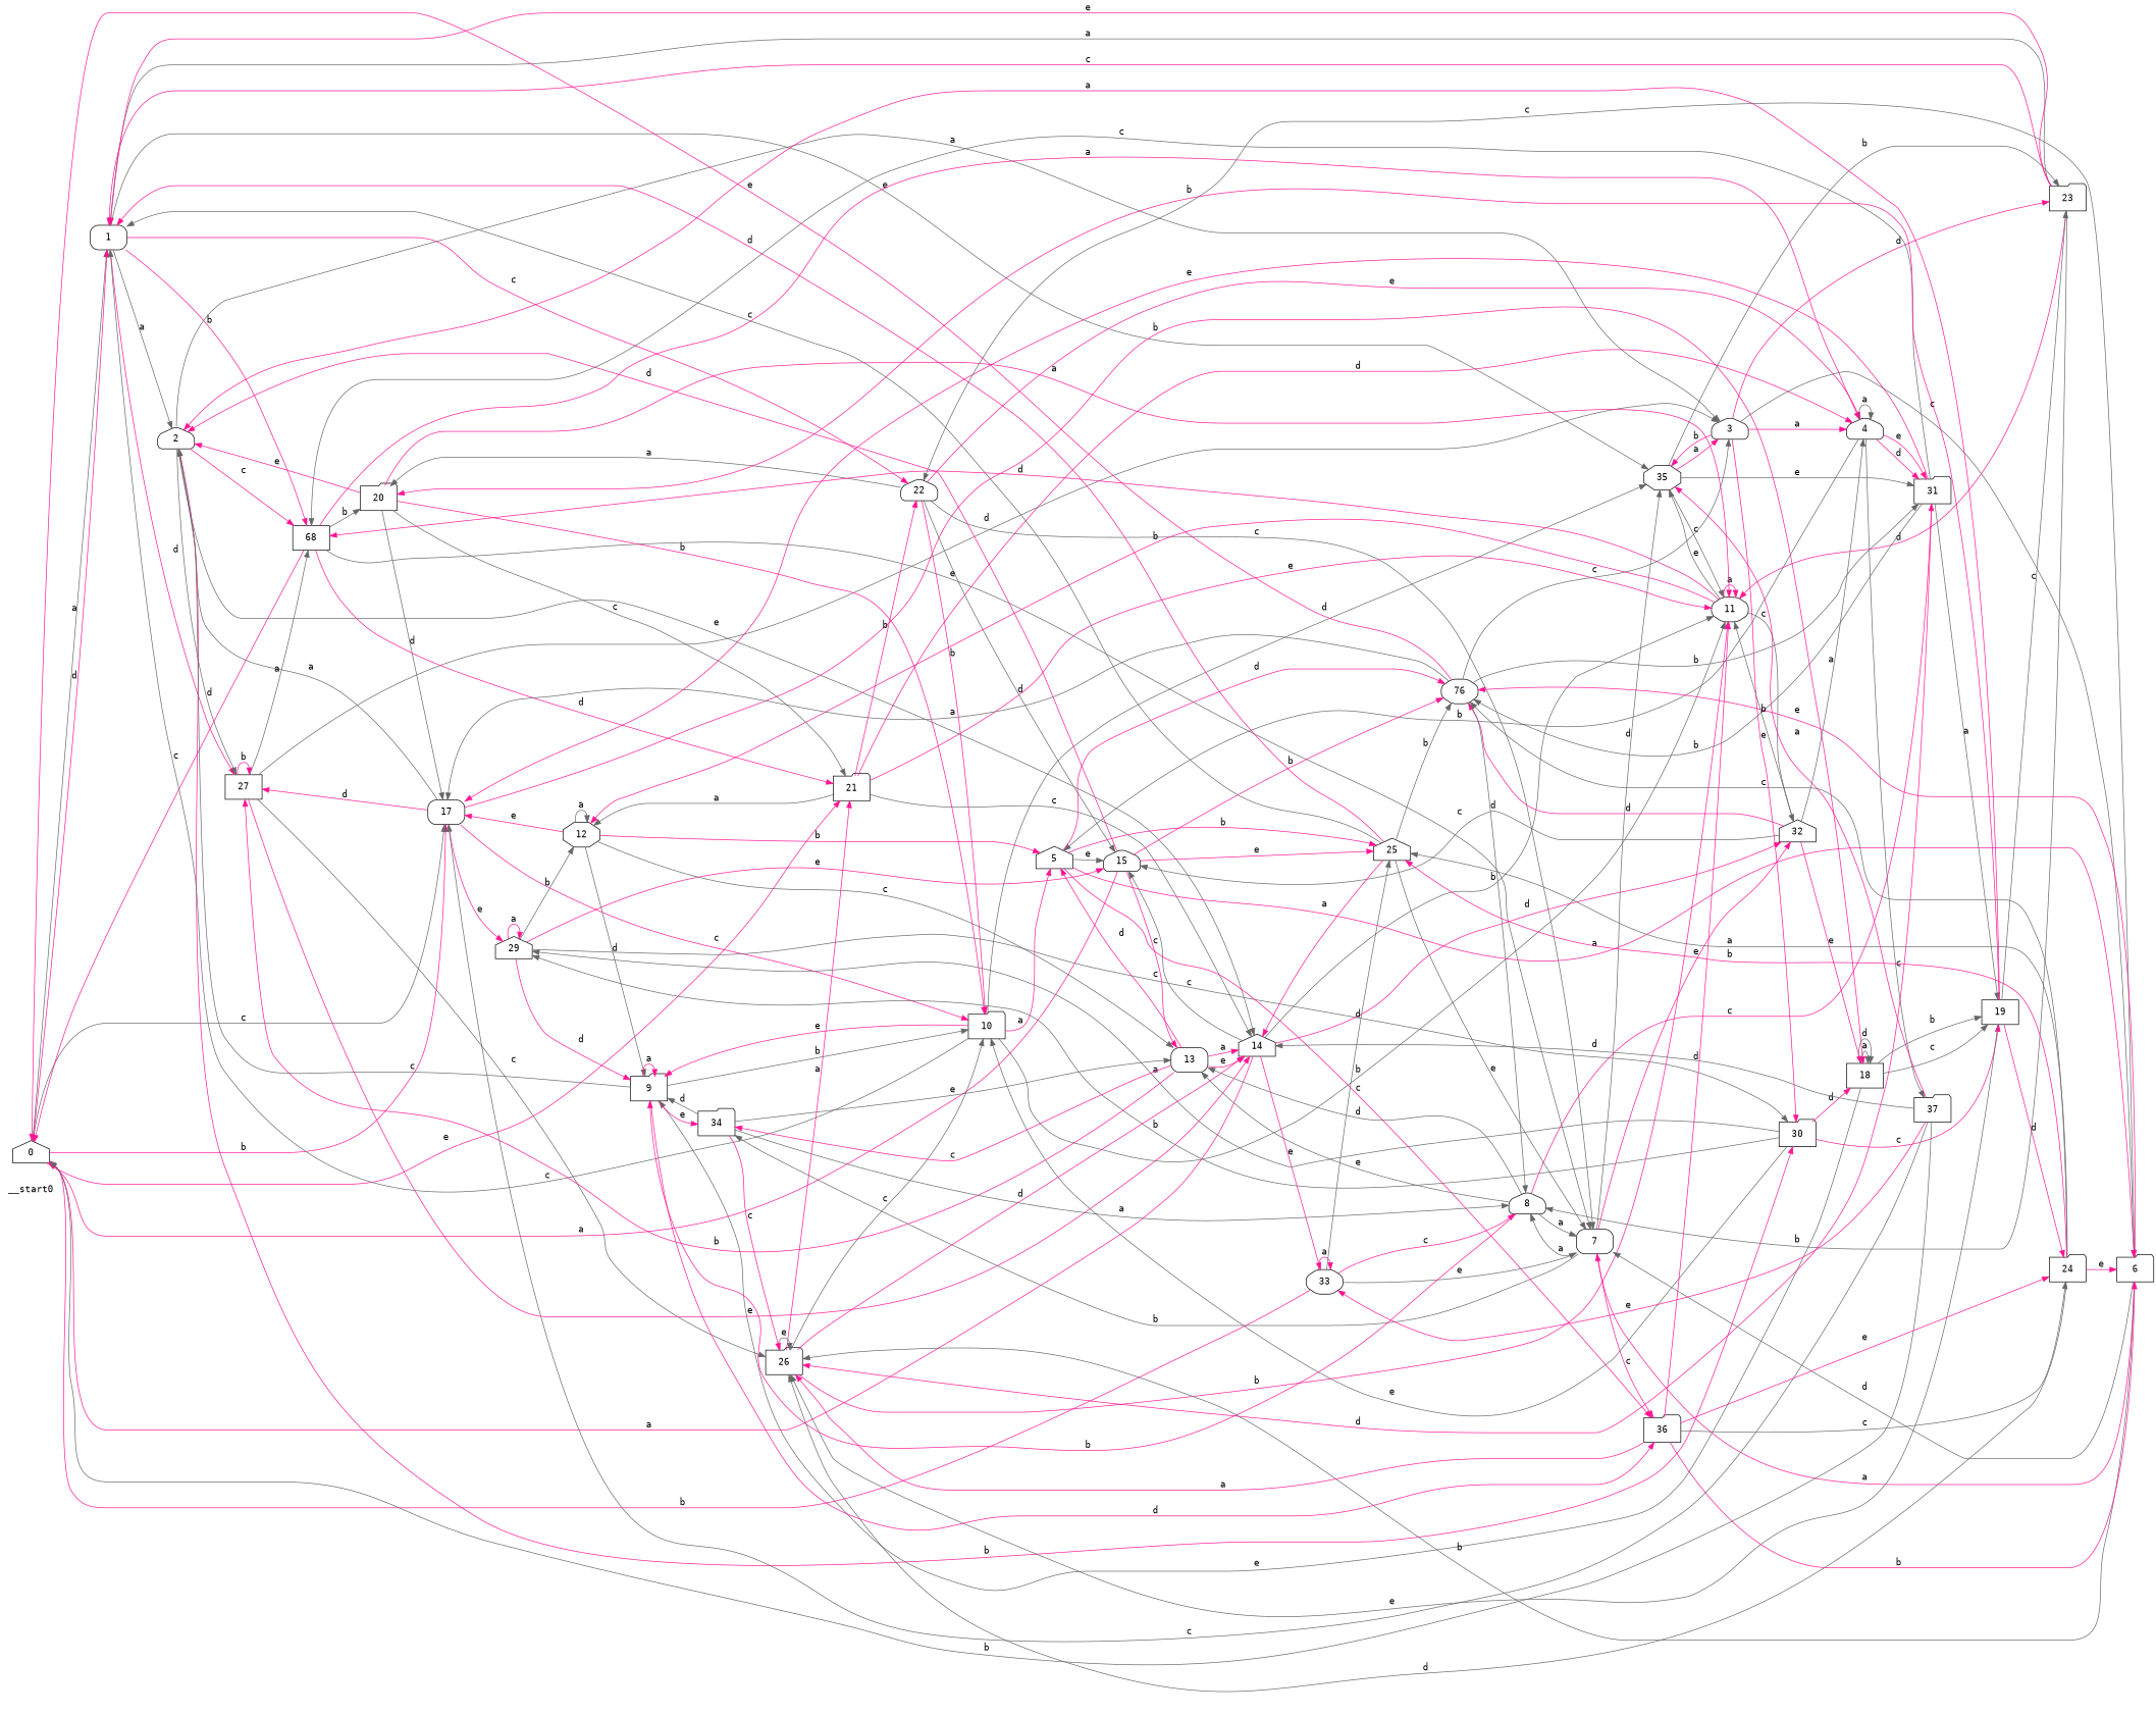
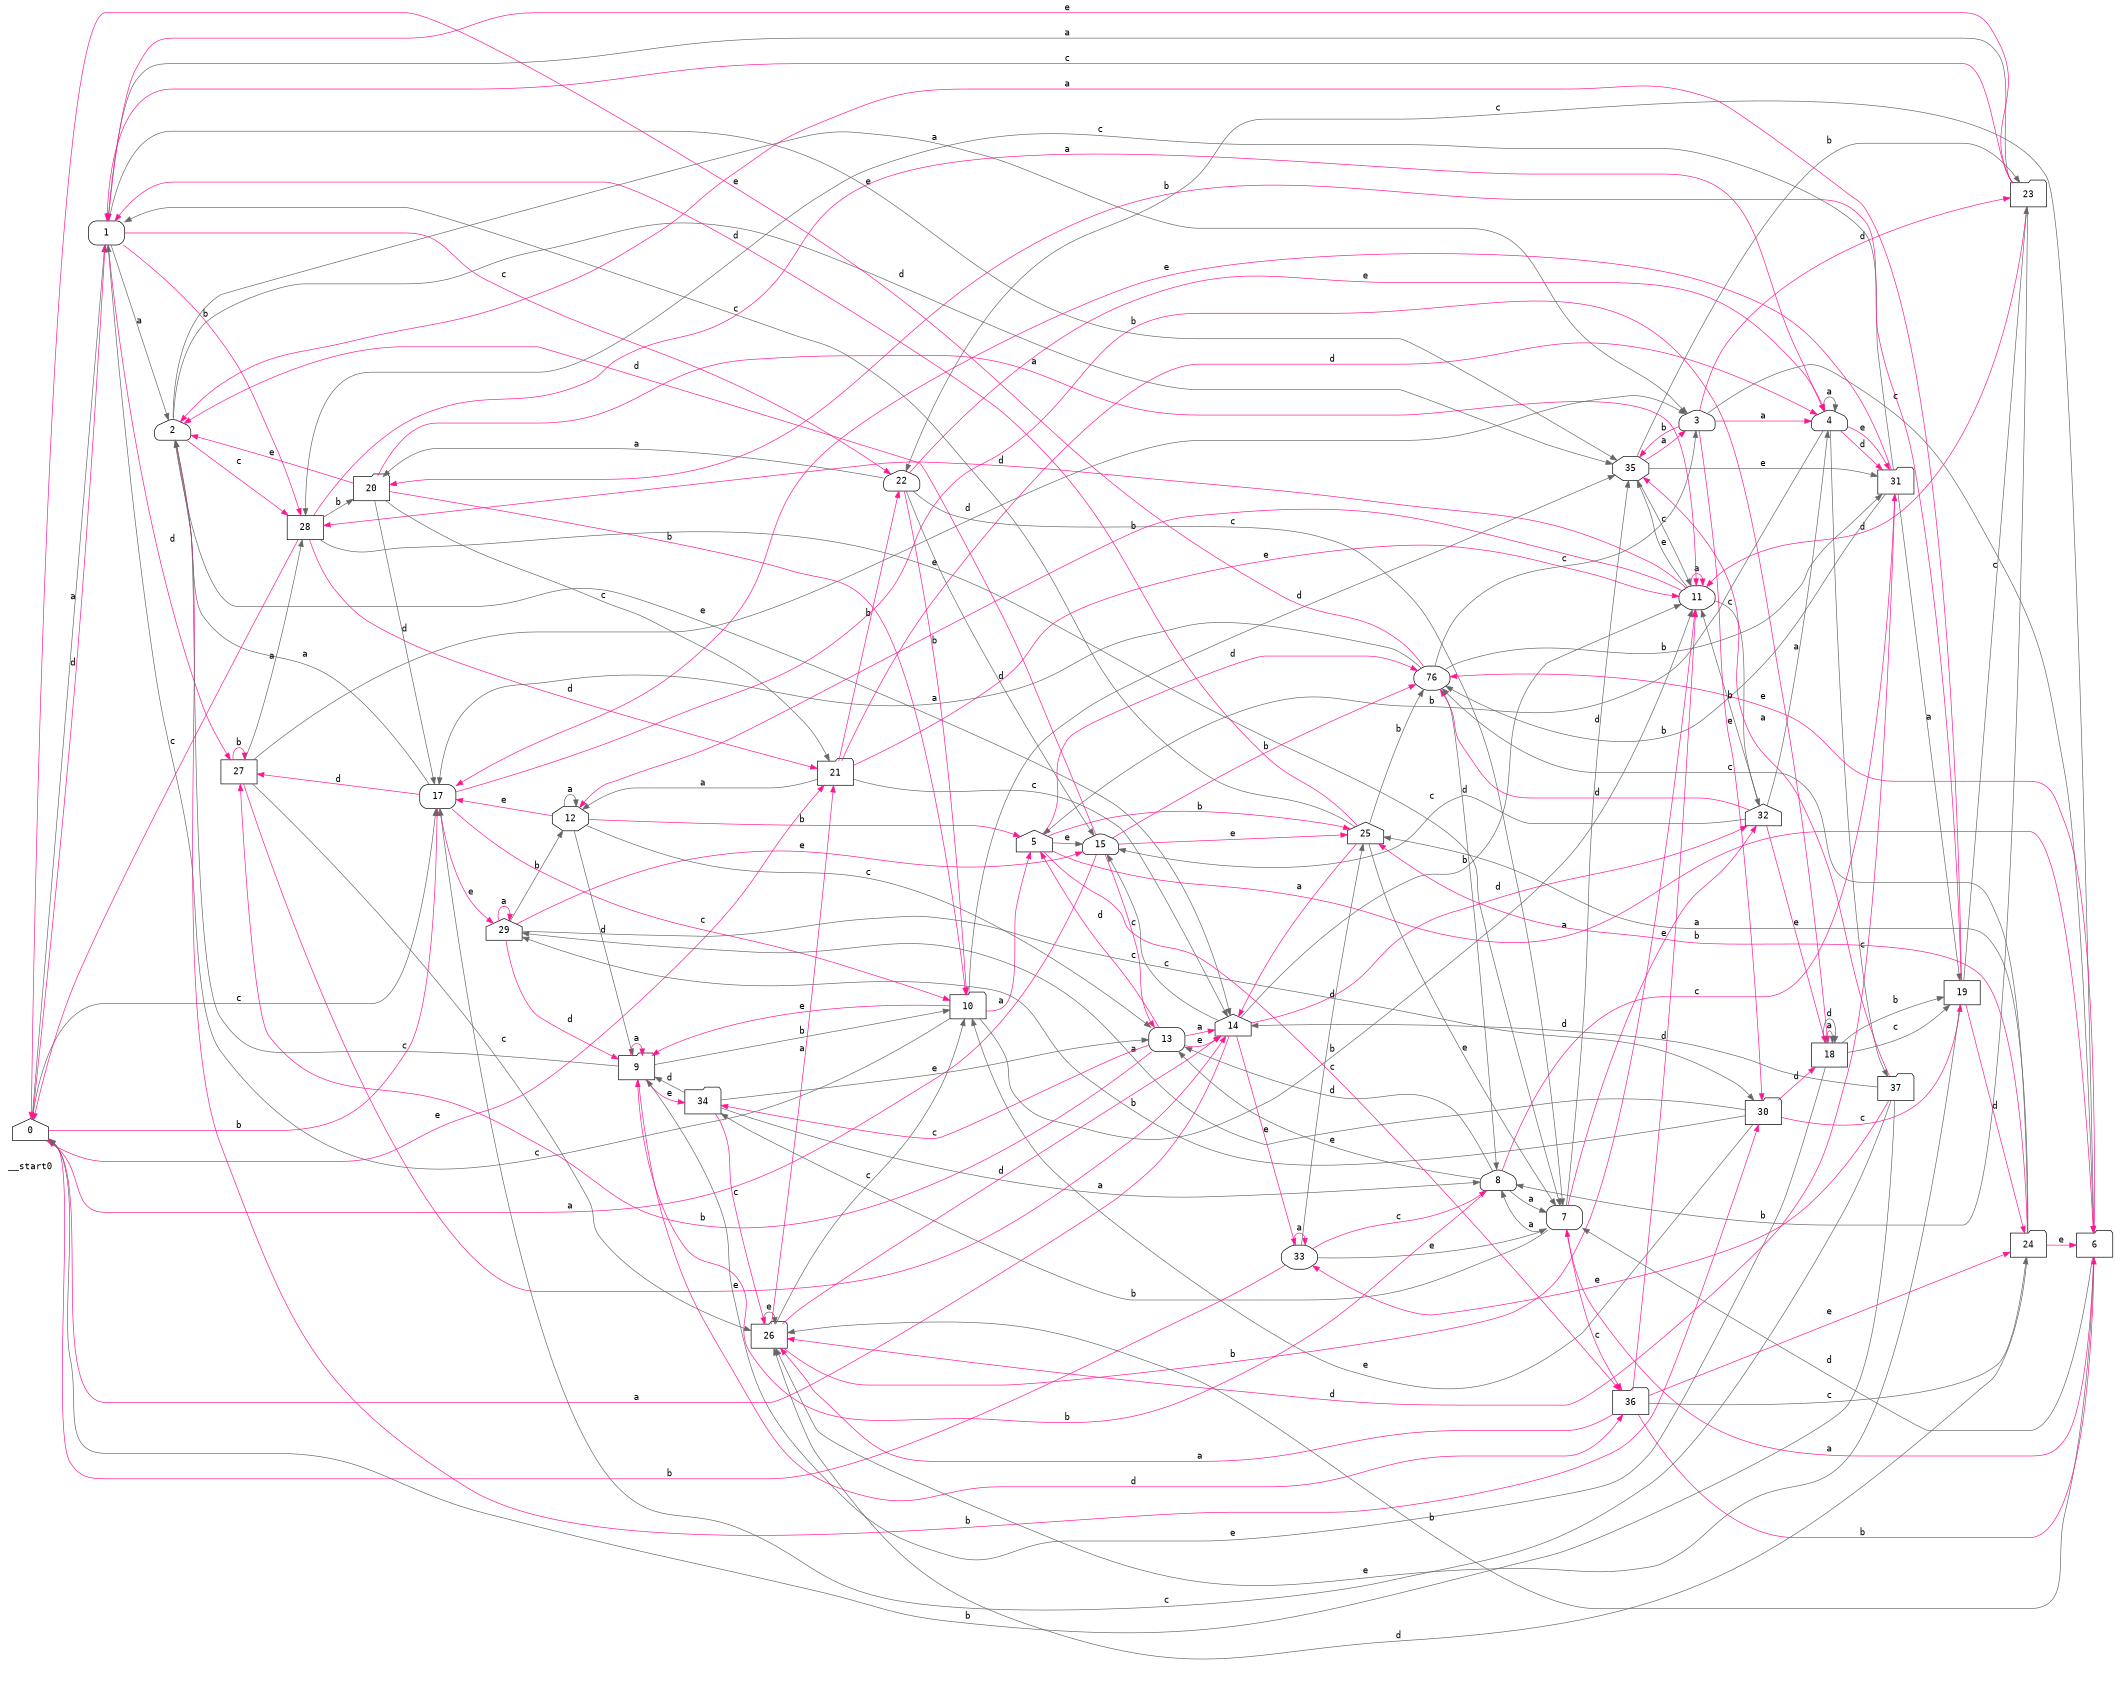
  digraph {
    fontname="DejaVu Sans Mono"
    rankdir=LR
    node [fontname="DejaVu Sans Mono" shape=folder color=black fillcolor=white style=filled]
    edge [color=deeppink fontname="DejaVu Sans Mono"]
    __start0 [shape=none color="" fillcolor="" style=""]
    n2 [label=0 shape=house]
    n3 [label=1 shape=box style="rounded,filled"]
    n4 [label=17 shape=box style="rounded,filled"]
    n5 [label=21]
    n6 [label=2 shape=house style="rounded,filled"]
    n7 [label=22 shape=house style="rounded,filled"]
    n8 [label=27 shape=box]
-   n9 [label=68 shape=box]
+   n9 [label=28 shape=box]
    n10 [label=35 shape=octagon]
    n11 [label=10]
    n12 [label=18 shape=box]
    n13 [label=29 shape=house]
    n14 [label=14 shape=house]
    n15 [label=4 shape=house style="rounded,filled"]
    n16 [label=11 shape=octagon style="rounded,filled"]
    n17 [label=12 shape=octagon]
    n18 [label=3 shape=house style="rounded,filled"]
    n19 [label=30]
    n20 [label=15 shape=house style="rounded,filled"]
    n21 [label=7 shape=box style="rounded,filled"]
    n22 [label=20]
    n23 [label=26 style="rounded,filled"]
    n24 [label=23 style="rounded,filled"]
    n25 [label=31]
    n26 [label=6]
    n27 [label=32 shape=house]
    n28 [label=33 shape=octagon style="rounded,filled"]
    n29 [label=19 shape=box]
    n30 [label=5 shape=house]
    n31 [label=37]
    n32 [label=76 shape=octagon style="rounded,filled"]
    n33 [label=8 shape=house style="rounded,filled"]
    n34 [label=25 shape=house]
    n35 [label=36]
    n36 [label=13 shape=box style="rounded,filled"]
    n37 [label=24]
    n38 [label=34 style="rounded,filled"]
    n39 [label=9]
    n2 -> n3 [color=gray40 label=a]
    n2 -> n3 [label=d]
    n2 -> n4 [label=b]
    n2 -> n4 [color=gray40 label=c]
    n2 -> n5 [label=e]
    n3 -> n6 [color=gray40 label=a]
    n3 -> n7 [label=c]
    n3 -> n8 [label=d]
    n3 -> n9 [label=b]
    n3 -> n10 [color=gray40 label=e]
    n4 -> n6 [color=gray40 label=a]
    n4 -> n8 [label=d]
    n4 -> n11 [label=c]
    n4 -> n12 [label=b]
    n4 -> n13 [label=e]
    n5 -> n7 [label=b]
    n5 -> n14 [color=gray40 label=c]
    n5 -> n15 [label=d]
    n5 -> n16 [label=e]
    n5 -> n17 [color=gray40 label=a]
    n6 -> n9 [label=c]
-   n6 -> n8 [color=gray40 label=d]
+   n6 -> n10 [color=gray40 label=d]
    n6 -> n14 [color=gray40 label=e]
    n6 -> n18 [color=gray40 label=a]
    n6 -> n19 [label=b]
    n7 -> n11 [label=b]
    n7 -> n15 [label=e]
    n7 -> n20 [color=gray40 label=d]
    n7 -> n21 [color=gray40 label=c]
    n7 -> n22 [color=gray40 label=a]
    n8 -> n8 [label=b]
    n8 -> n9 [color=gray40 label=a]
    n8 -> n14 [label=e]
    n8 -> n18 [color=gray40 label=d]
    n8 -> n23 [color=gray40 label=c]
    n9 -> n2 [label=c]
    n9 -> n5 [label=d]
    n9 -> n15 [label=a]
    n9 -> n21 [color=gray40 label=e]
    n9 -> n22 [color=gray40 label=b]
    n10 -> n16 [color=gray40 label=c]
    n10 -> n18 [label=a]
    n10 -> n24 [color=gray40 label=b]
    n10 -> n25 [color=gray40 label=e]
    n11 -> n3 [color=gray40 label=c]
    n11 -> n10 [color=gray40 label=d]
    n11 -> n16 [color=gray40 label=b]
    n11 -> n30 [label=a]
    n11 -> n39 [label=e]
    n12 -> n12 [color=gray40 label=a]
    n12 -> n12 [color=gray40 label=d]
    n12 -> n29 [color=gray40 label=b]
    n12 -> n29 [color=gray40 label=c]
    n12 -> n39 [color=gray40 label=e]
    n13 -> n13 [label=a]
    n13 -> n17 [color=gray40 label=b]
    n13 -> n19 [color=gray40 label=c]
    n13 -> n20 [label=e]
    n13 -> n39 [label=d]
    n14 -> n2 [label=a]
    n14 -> n16 [color=gray40 label=b]
    n14 -> n20 [color=gray40 label=c]
    n14 -> n27 [label=d]
    n14 -> n28 [label=e]
    n15 -> n15 [color=gray40 label=a]
    n15 -> n25 [label=d]
    n15 -> n25 [label=e]
    n15 -> n30 [color=gray40 label=b]
    n15 -> n31 [color=gray40 label=c]
    n16 -> n9 [label=d]
    n16 -> n10 [color=gray40 label=e]
    n16 -> n16 [label=a]
    n16 -> n17 [label=b]
    n16 -> n27 [color=gray40 label=c]
    n17 -> n4 [label=e]
    n17 -> n17 [color=gray40 label=a]
    n17 -> n30 [label=b]
    n17 -> n36 [color=gray40 label=c]
    n17 -> n39 [color=gray40 label=d]
    n18 -> n10 [label=b]
    n18 -> n15 [label=a]
    n18 -> n19 [label=e]
    n18 -> n24 [label=d]
    n18 -> n26 [color=gray40 label=c]
    n19 -> n11 [color=gray40 label=e]
    n19 -> n12 [label=d]
    n19 -> n13 [color=gray40 label=a]
    n19 -> n13 [color=gray40 label=b]
    n19 -> n29 [label=c]
    n20 -> n2 [label=a]
    n20 -> n6 [label=d]
    n20 -> n32 [label=b]
    n20 -> n34 [label=e]
    n20 -> n36 [label=c]
    n21 -> n10 [color=gray40 label=d]
    n21 -> n27 [label=e]
    n21 -> n33 [color=gray40 label=a]
    n21 -> n35 [label=c]
    n21 -> n38 [color=gray40 label=b]
    n22 -> n4 [color=gray40 label=d]
    n22 -> n5 [color=gray40 label=c]
    n22 -> n6 [label=e]
    n22 -> n11 [label=b]
    n22 -> n16 [label=a]
    n23 -> n5 [label=a]
    n23 -> n11 [color=gray40 label=c]
    n23 -> n14 [label=d]
    n23 -> n16 [label=b]
    n23 -> n23 [color=gray40 label=e]
    n24 -> n3 [color=gray40 label=a]
    n24 -> n3 [label=c]
    n24 -> n3 [label=e]
    n24 -> n16 [label=d]
    n24 -> n33 [color=gray40 label=b]
    n25 -> n4 [label=e]
    n25 -> n9 [color=gray40 label=c]
    n25 -> n23 [label=d]
    n25 -> n29 [color=gray40 label=a]
    n25 -> n32 [color=gray40 label=b]
    n26 -> n7 [color=gray40 label=c]
    n26 -> n21 [label=a]
    n26 -> n21 [color=gray40 label=d]
    n26 -> n23 [color=gray40 label=b]
    n26 -> n32 [label=e]
    n27 -> n12 [label=e]
    n27 -> n15 [color=gray40 label=a]
    n27 -> n16 [color=gray40 label=b]
    n27 -> n20 [color=gray40 label=c]
    n27 -> n32 [label=d]
    n28 -> n2 [label=b]
    n28 -> n21 [color=gray40 label=e]
    n28 -> n28 [label=a]
    n28 -> n33 [label=c]
    n28 -> n34 [color=gray40 label=d]
    n29 -> n6 [label=a]
    n29 -> n22 [label=b]
    n29 -> n23 [color=gray40 label=e]
    n29 -> n24 [color=gray40 label=c]
    n29 -> n37 [label=d]
    n30 -> n20 [color=gray40 label=e]
    n30 -> n26 [label=a]
    n30 -> n32 [label=d]
    n30 -> n34 [label=b]
    n30 -> n35 [label=c]
    n31 -> n2 [color=gray40 label=b]
    n31 -> n4 [color=gray40 label=c]
    n31 -> n10 [label=a]
    n31 -> n14 [color=gray40 label=d]
    n31 -> n28 [label=e]
    n32 -> n2 [label=e]
    n32 -> n4 [color=gray40 label=a]
    n32 -> n18 [color=gray40 label=c]
    n32 -> n25 [color=gray40 label=b]
    n32 -> n33 [color=gray40 label=d]
    n33 -> n21 [color=gray40 label=a]
    n33 -> n25 [label=c]
    n33 -> n36 [color=gray40 label=d]
    n33 -> n36 [color=gray40 label=e]
    n33 -> n39 [label=b]
    n34 -> n3 [color=gray40 label=c]
    n34 -> n3 [label=d]
    n34 -> n14 [label=a]
    n34 -> n21 [color=gray40 label=e]
    n34 -> n32 [color=gray40 label=b]
    n35 -> n16 [label=d]
    n35 -> n23 [label=a]
    n35 -> n26 [label=b]
    n35 -> n37 [color=gray40 label=c]
    n35 -> n37 [label=e]
    n36 -> n8 [label=b]
    n36 -> n14 [label=a]
    n36 -> n14 [label=e]
    n36 -> n30 [label=d]
    n36 -> n38 [label=c]
    n37 -> n23 [color=gray40 label=d]
    n37 -> n26 [label=e]
    n37 -> n32 [color=gray40 label=c]
    n37 -> n34 [color=gray40 label=a]
    n37 -> n34 [label=b]
    n38 -> n23 [label=c]
    n38 -> n33 [color=gray40 label=a]
    n38 -> n36 [color=gray40 label=e]
    n38 -> n39 [color=gray40 label=d]
    n39 -> n6 [color=gray40 label=c]
    n39 -> n11 [color=gray40 label=b]
    n39 -> n35 [label=d]
    n39 -> n38 [label=e]
    n39 -> n39 [label=a]
  }
